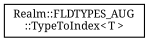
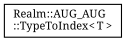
  digraph {
    rankdir=LR
    fontname="Noto Serif"
-   n1 [color=black fillcolor=white fontname="Noto Serif" fontsize=10 height=0.2 label="Realm::FLDTYPES_AUG\l::TypeToIndex\< T \>" shape=box style=filled width=0.4]
+   n1 [color=black fillcolor=white fontname="Noto Serif" fontsize=10 height=0.2 label="Realm::AUG_AUG\l::TypeToIndex\< T \>" shape=box style=filled width=0.4]
  }
